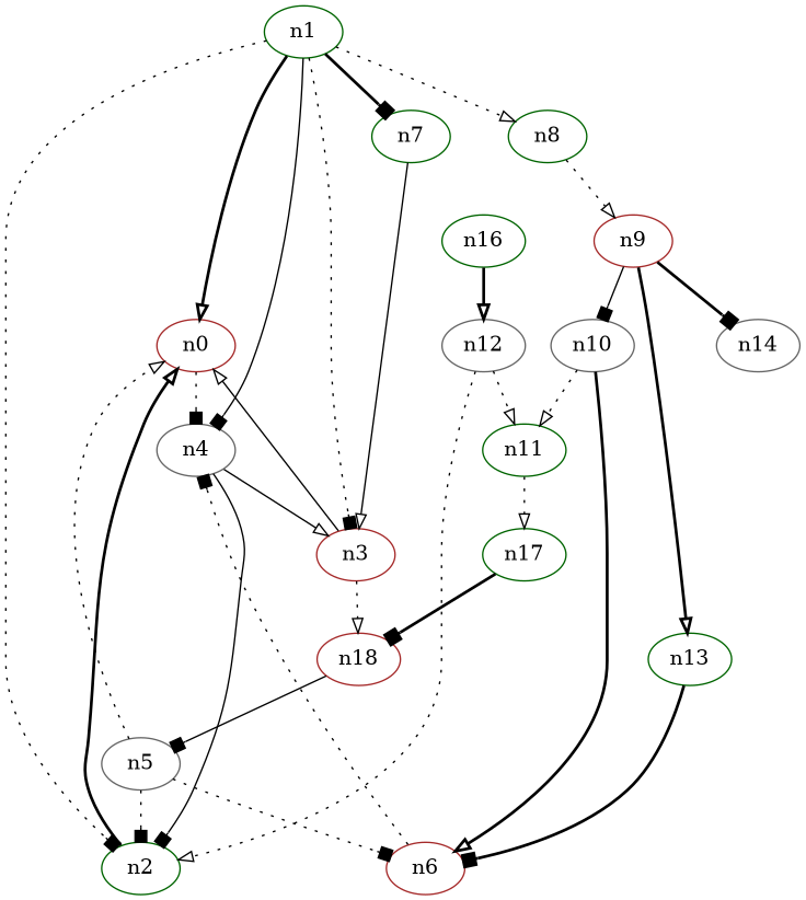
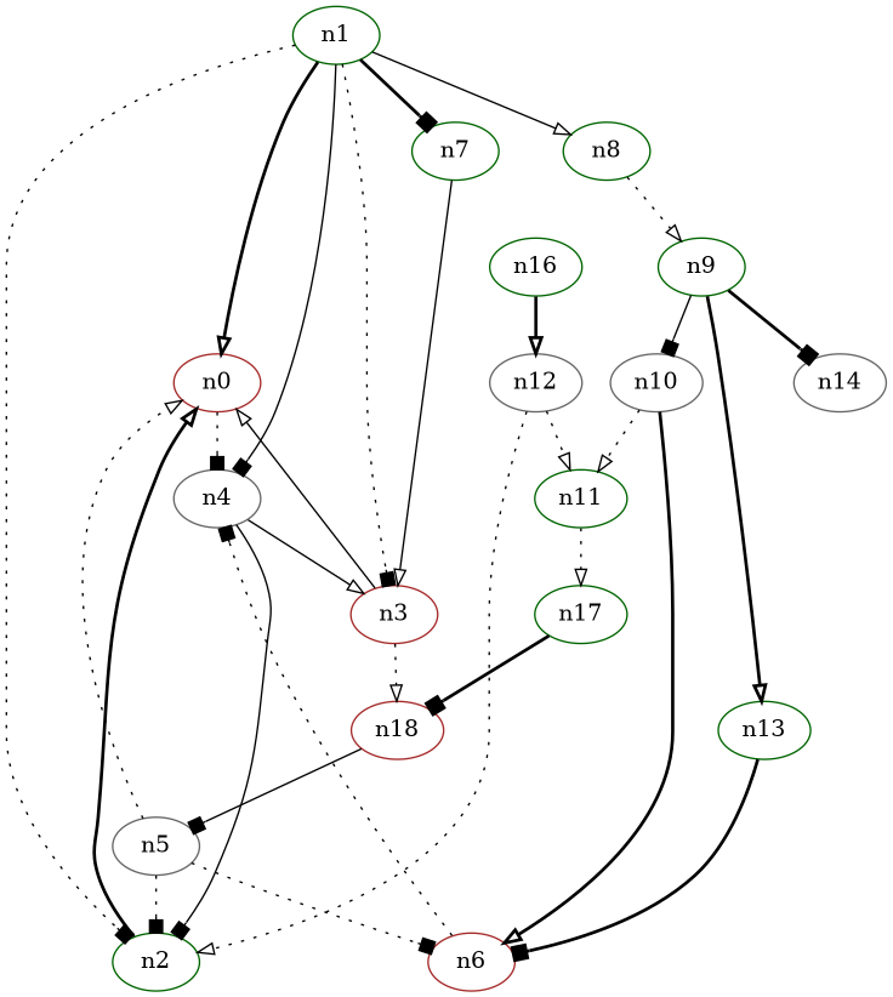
  digraph {
    node [color=darkgreen]
    edge [arrowhead=onormal style=dotted]
    n0 [color=brown]
    n1
    n2
    n3 [color=brown]
    n4 [color=gray40]
    n7
    n8
    n18 [color=brown]
-   n9 [color=brown]
+   n9
    n10 [color=gray40]
    n13
    n14 [color=gray40]
    n5 [color=gray40]
    n6 [color=brown]
    n11
    n17
    n12 [color=gray40]
    n16
    n0 -> n4 [arrowhead=box]
    n1 -> n0 [style=bold]
    n1 -> n2 [arrowhead=box]
    n1 -> n3 [arrowhead=box]
    n1 -> n4 [arrowhead=box style=solid]
    n1 -> n7 [arrowhead=box style=bold]
-   n1 -> n8
+   n1 -> n8 [style=solid]
    n2 -> n0 [style=bold]
    n3 -> n0 [style=solid]
    n3 -> n18
    n4 -> n2 [arrowhead=box style=solid]
    n4 -> n3 [style=solid]
    n7 -> n3 [style=solid]
    n8 -> n9
    n18 -> n5 [arrowhead=box style=solid]
    n9 -> n10 [arrowhead=box style=solid]
    n9 -> n13 [style=bold]
    n9 -> n14 [arrowhead=box style=bold]
    n10 -> n6 [style=bold]
    n10 -> n11
    n13 -> n6 [arrowhead=box style=bold]
    n5 -> n0
    n5 -> n2 [arrowhead=box]
    n5 -> n6 [arrowhead=box]
    n6 -> n4 [arrowhead=box]
    n11 -> n17
    n17 -> n18 [arrowhead=box style=bold]
    n12 -> n2
    n12 -> n11
    n16 -> n12 [style=bold]
  }
